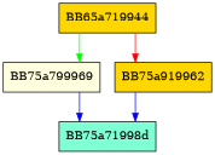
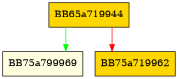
  digraph {
    splines=ortho
    node [fillcolor=gold shape=box style=filled]
    edge [color=blue]
    n1 [label=BB65a719944]
    n2 [fillcolor=lightyellow label=BB75a799969]
-   BB75a719962 [label=BB75a919962]
-   BB75a71998d [fillcolor=aquamarine]
+   BB75a719962
    n1 -> n2 [color=green]
    n1 -> BB75a719962 [color=red]
-   n2 -> BB75a71998d
-   BB75a719962 -> BB75a71998d
  }
